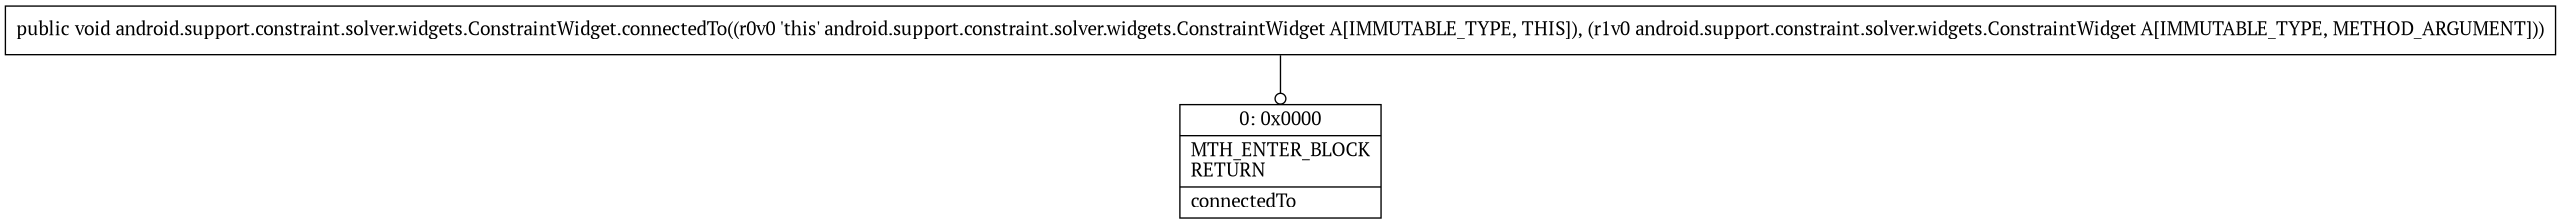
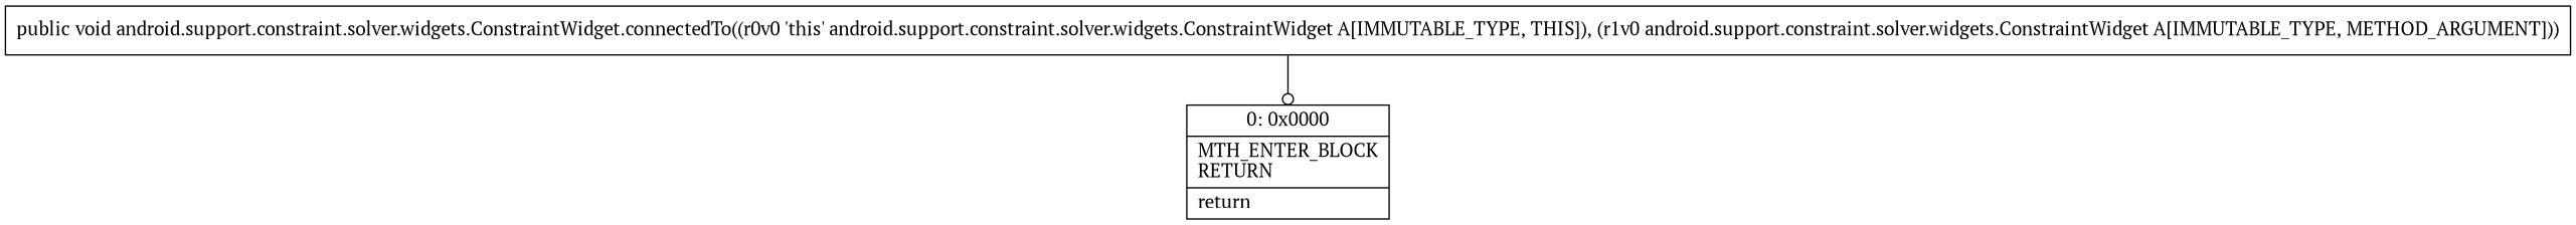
  digraph {
    fontname="PT Serif"
    node [shape=record fontname="PT Serif"]
-   n1 [label="{0\:\ 0x0000|MTH_ENTER_BLOCK\lRETURN\l|connectedTo\l}"]
+   n1 [label="{0\:\ 0x0000|MTH_ENTER_BLOCK\lRETURN\l|return\l}"]
    n2 [label="{public void android.support.constraint.solver.widgets.ConstraintWidget.connectedTo((r0v0 'this' android.support.constraint.solver.widgets.ConstraintWidget A[IMMUTABLE_TYPE, THIS]), (r1v0 android.support.constraint.solver.widgets.ConstraintWidget A[IMMUTABLE_TYPE, METHOD_ARGUMENT])) }"]
    n2 -> n1 [arrowhead=odot fontname="PT Serif"]
  }
